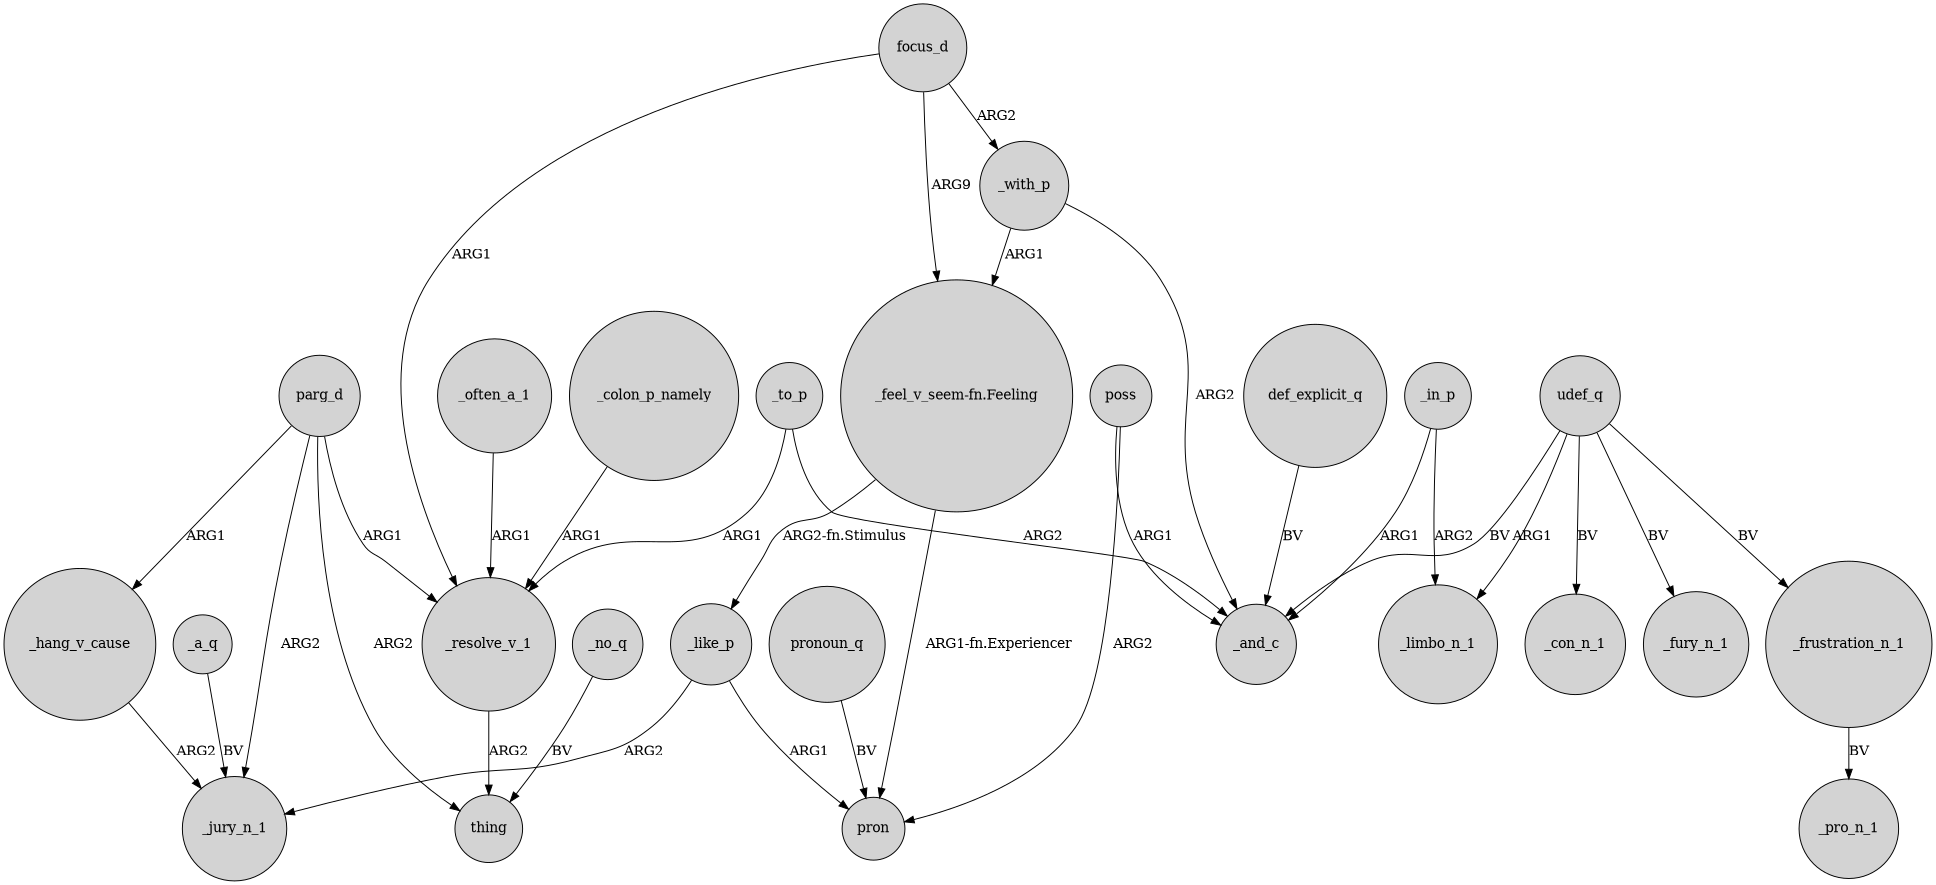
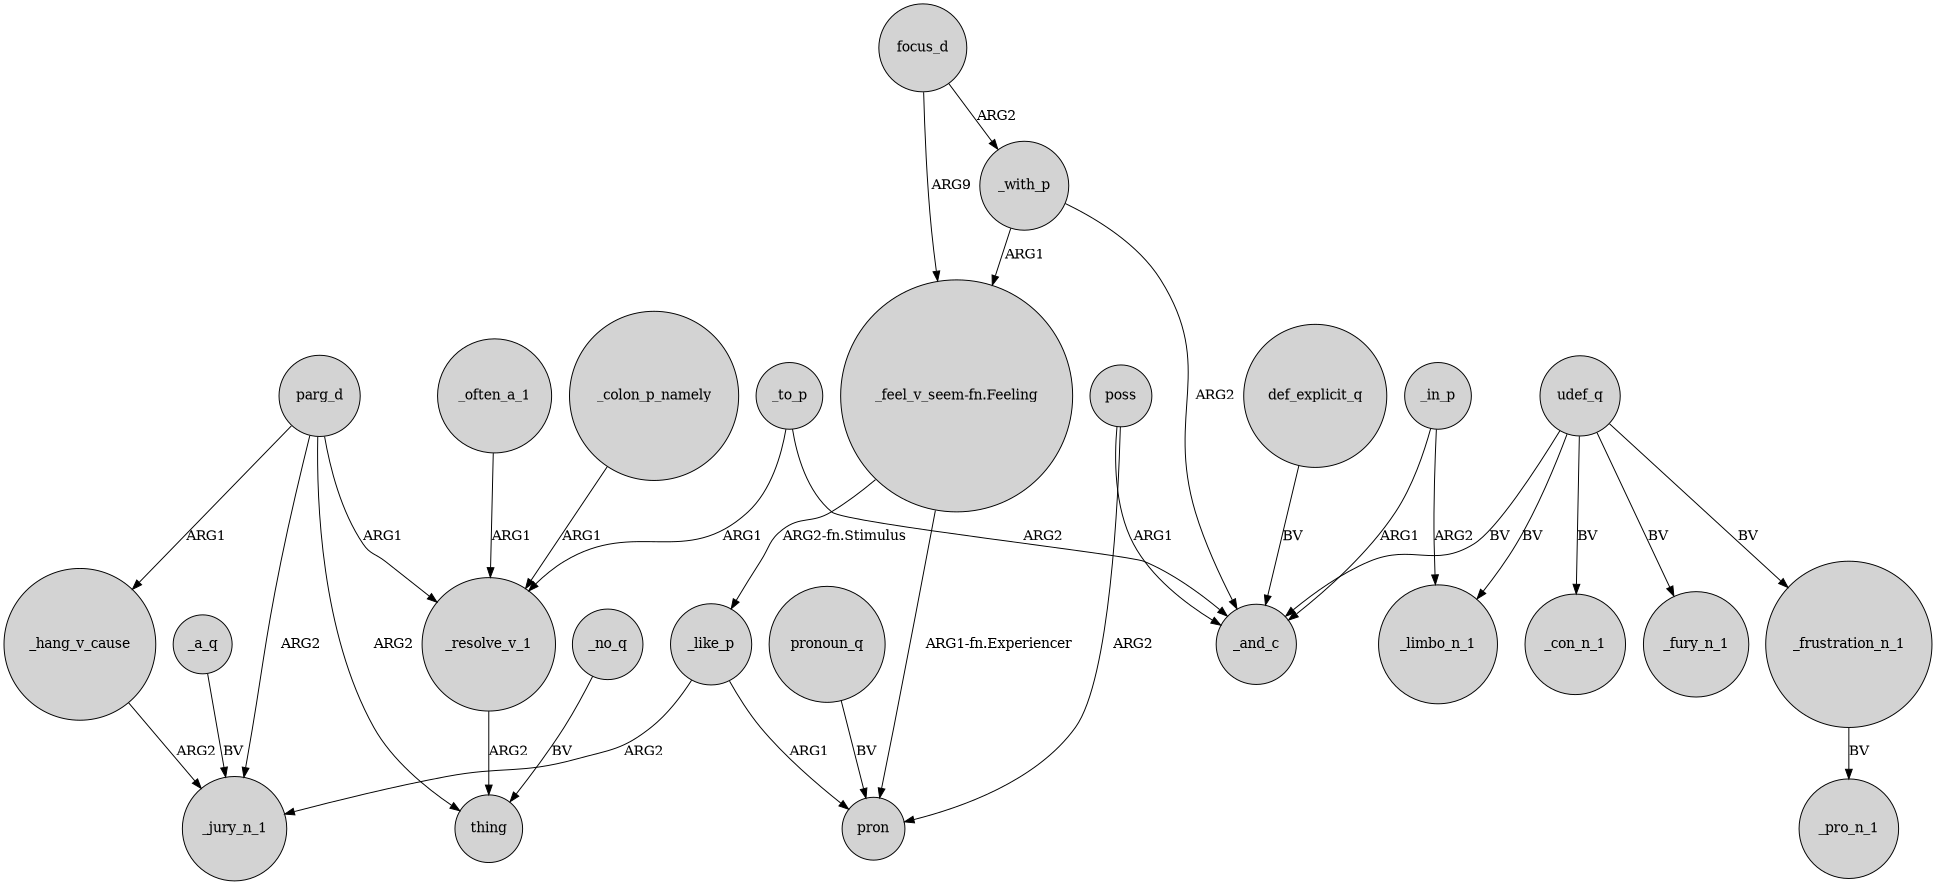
  digraph {
    node [shape=circle style=filled]
    _with_p
    _and_c
    "_feel_v_seem-fn.Feeling"
    pron
    _like_p
    poss
    parg_d
    _jury_n_1
    thing
    _resolve_v_1
    _hang_v_cause
    udef_q
    _limbo_n_1
    _frustration_n_1
    _con_n_1
    _fury_n_1
    _pro_n_1
    _in_p
    def_explicit_q
    focus_d
    _to_p
    _colon_p_namely
    pronoun_q
    _no_q
    _a_q
    _often_a_1
    _with_p -> _and_c [label=ARG2]
    _with_p -> "_feel_v_seem-fn.Feeling" [label=ARG1]
    "_feel_v_seem-fn.Feeling" -> pron [label="ARG1-fn.Experiencer"]
    "_feel_v_seem-fn.Feeling" -> _like_p [label="ARG2-fn.Stimulus"]
    _like_p -> pron [label=ARG1]
    _like_p -> _jury_n_1 [label=ARG2]
    poss -> _and_c [label=ARG1]
    poss -> pron [label=ARG2]
    parg_d -> _jury_n_1 [label=ARG2]
    parg_d -> thing [label=ARG2]
    parg_d -> _resolve_v_1 [label=ARG1]
    parg_d -> _hang_v_cause [label=ARG1]
    _resolve_v_1 -> thing [label=ARG2]
    _hang_v_cause -> _jury_n_1 [label=ARG2]
    udef_q -> _and_c [label=BV]
-   udef_q -> _limbo_n_1 [label=ARG1]
+   udef_q -> _limbo_n_1 [label=BV]
    udef_q -> _frustration_n_1 [label=BV]
    udef_q -> _con_n_1 [label=BV]
    udef_q -> _fury_n_1 [label=BV]
    _frustration_n_1 -> _pro_n_1 [label=BV]
    _in_p -> _and_c [label=ARG1]
    _in_p -> _limbo_n_1 [label=ARG2]
    def_explicit_q -> _and_c [label=BV]
    focus_d -> _with_p [label=ARG2]
    focus_d -> "_feel_v_seem-fn.Feeling" [label=ARG9]
-   focus_d -> _resolve_v_1 [label=ARG1]
    _to_p -> _and_c [label=ARG2]
    _to_p -> _resolve_v_1 [label=ARG1]
    _colon_p_namely -> _resolve_v_1 [label=ARG1]
    pronoun_q -> pron [label=BV]
    _no_q -> thing [label=BV]
    _a_q -> _jury_n_1 [label=BV]
    _often_a_1 -> _resolve_v_1 [label=ARG1]
  }
